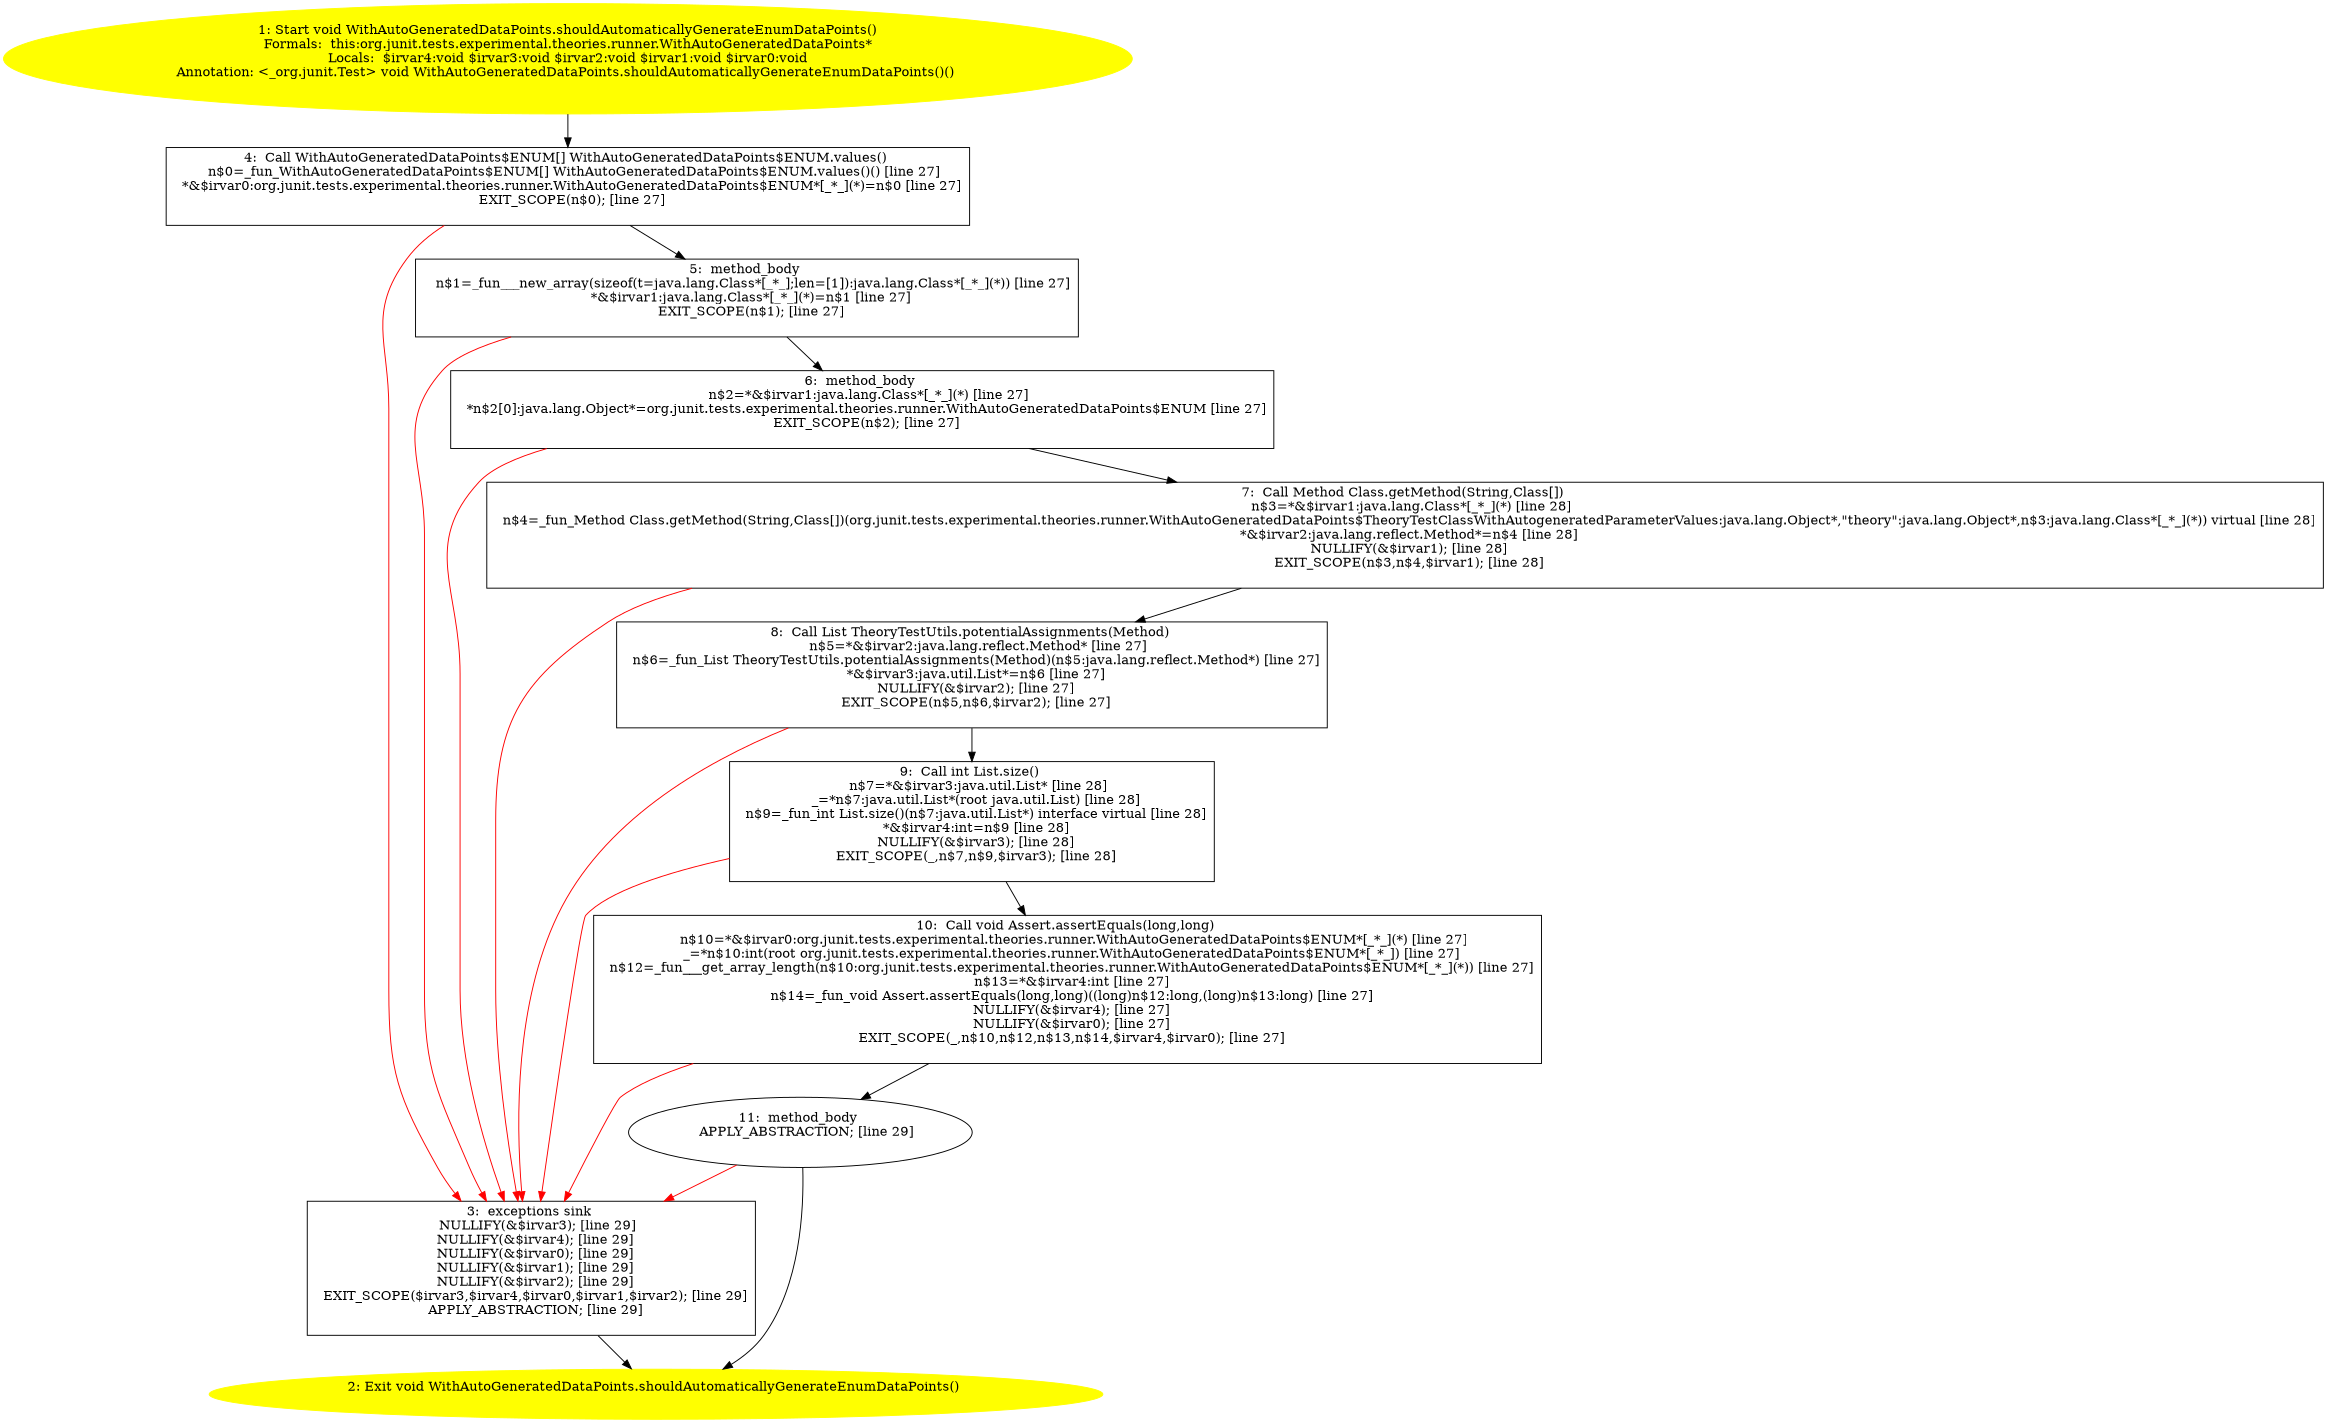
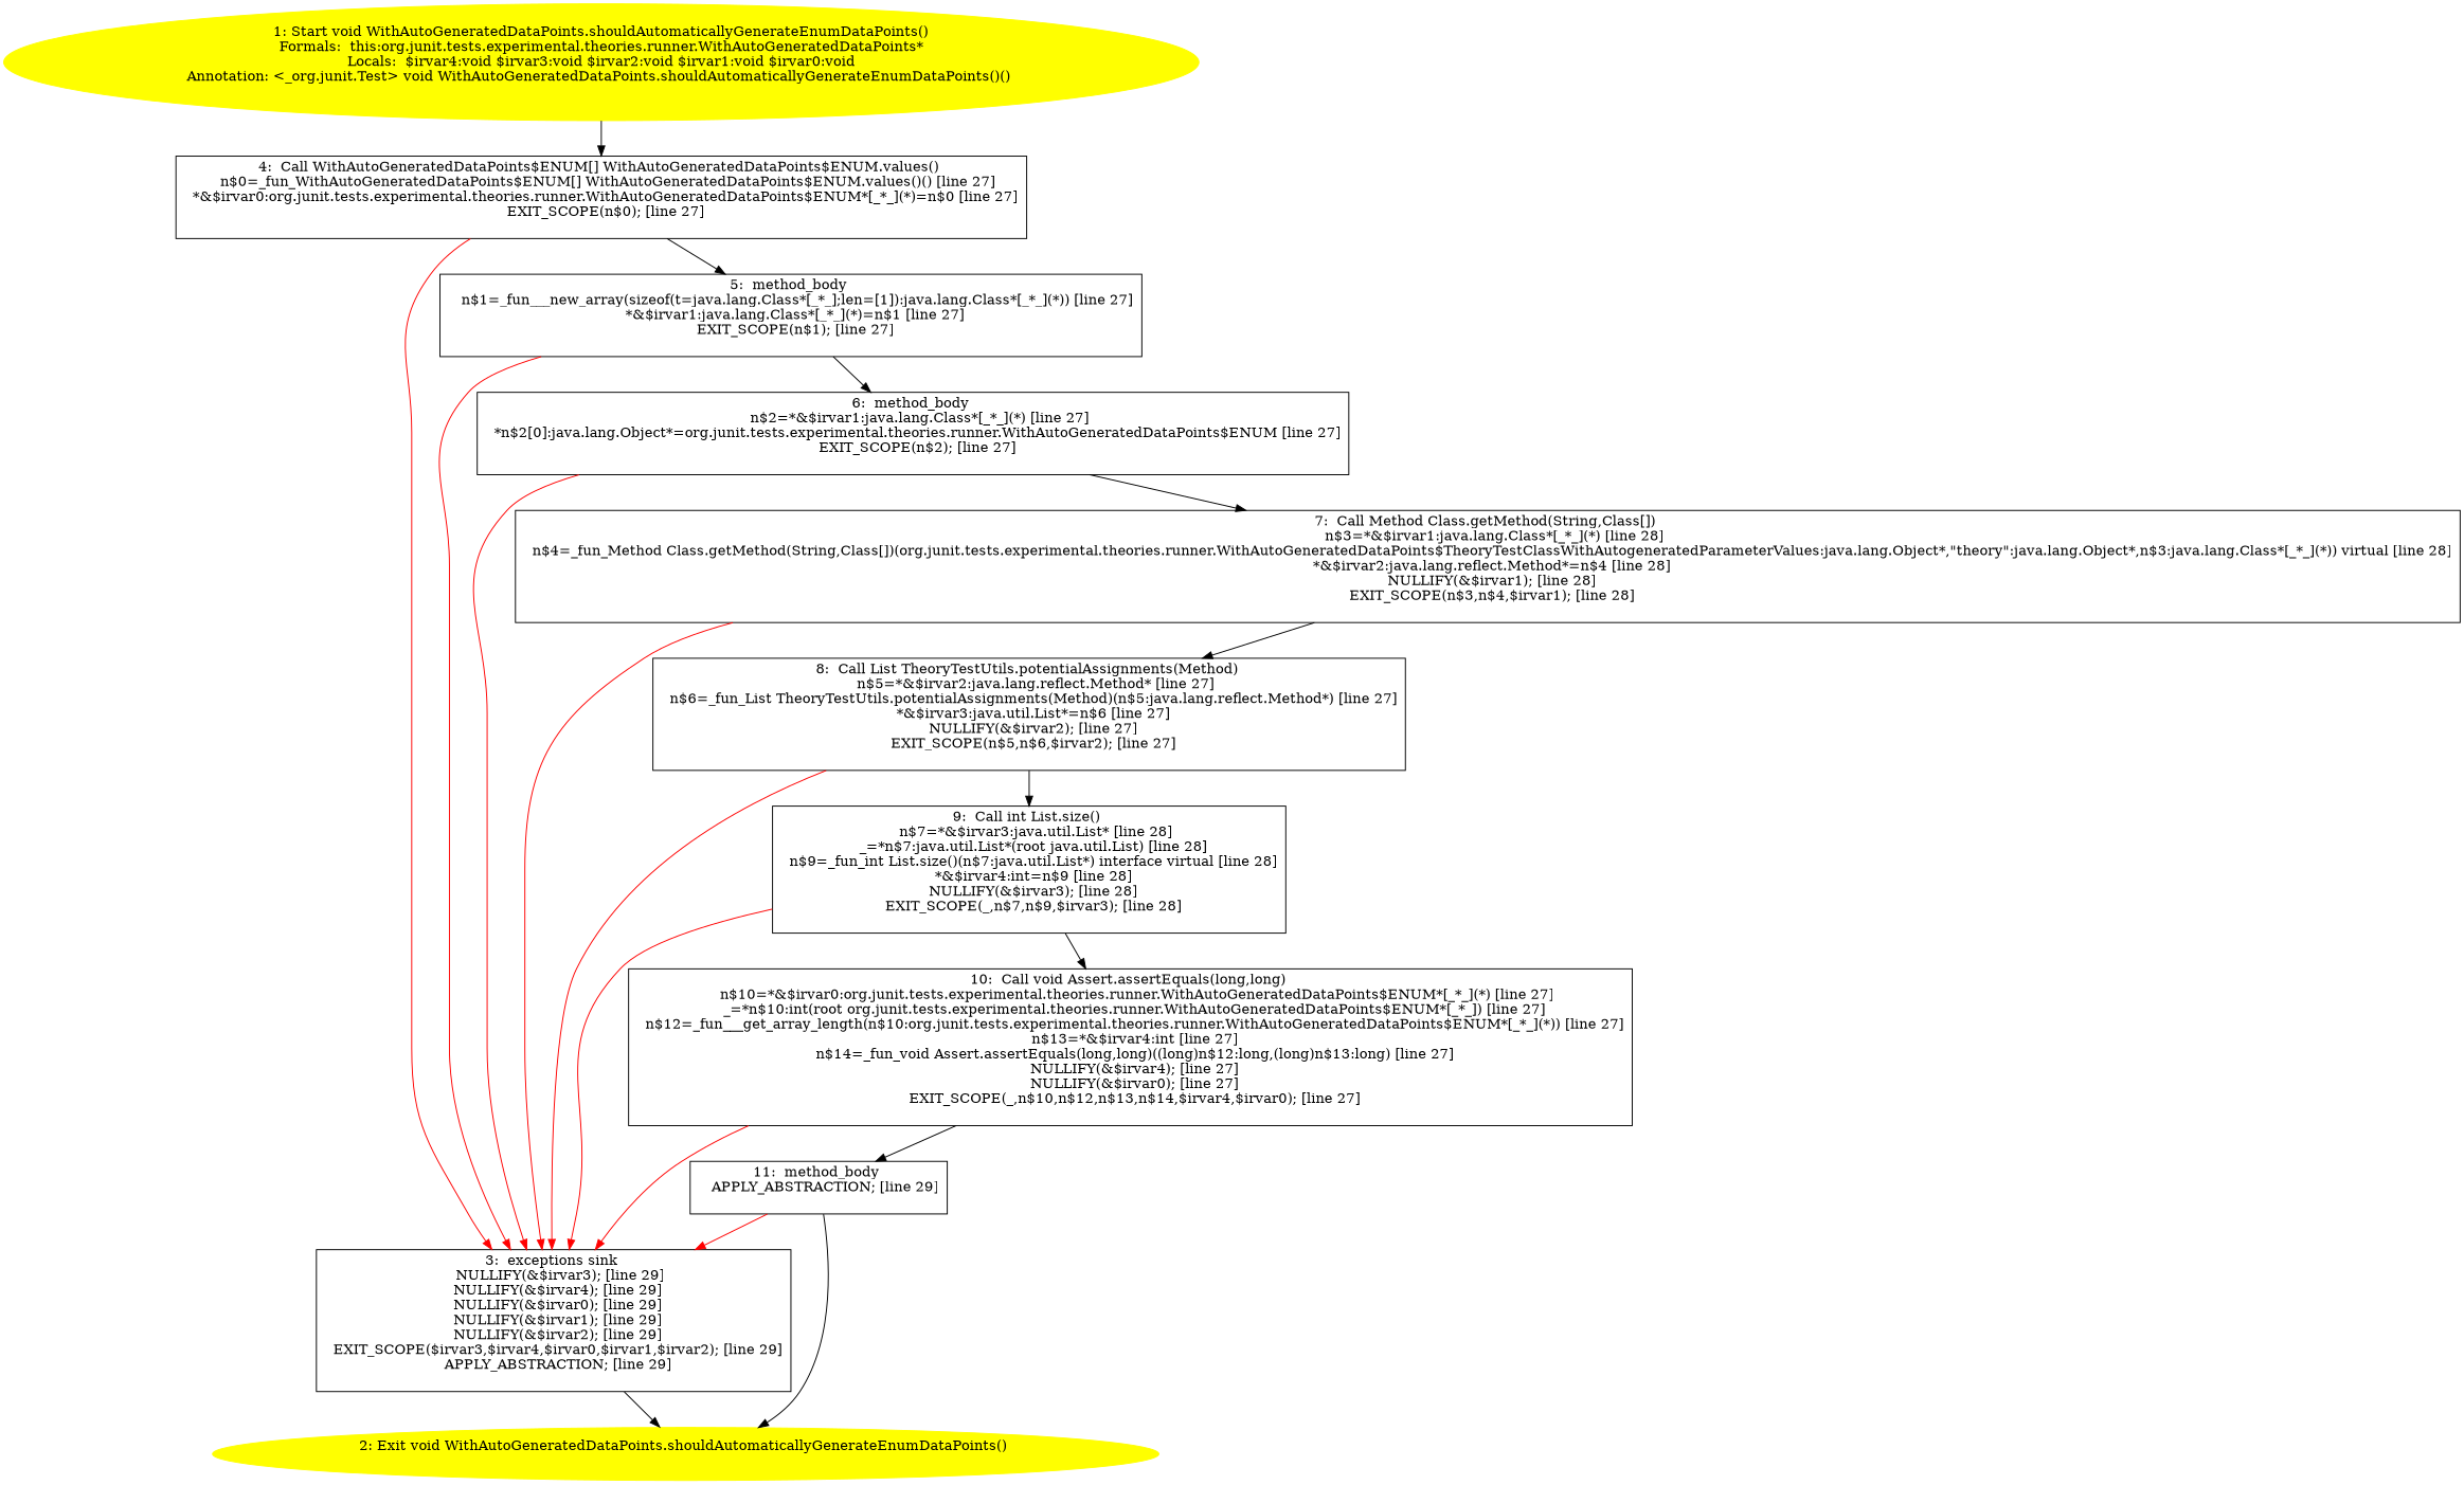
  digraph {
    node [shape=box]
    n1 [color=yellow label="1: Start void WithAutoGeneratedDataPoints.shouldAutomaticallyGenerateEnumDataPoints()\nFormals:  this:org.junit.tests.experimental.theories.runner.WithAutoGeneratedDataPoints*\nLocals:  $irvar4:void $irvar3:void $irvar2:void $irvar1:void $irvar0:void\nAnnotation: <_org.junit.Test> void WithAutoGeneratedDataPoints.shouldAutomaticallyGenerateEnumDataPoints()() \n  " style=filled shape=""]
    n2 [label="4:  Call WithAutoGeneratedDataPoints$ENUM[] WithAutoGeneratedDataPoints$ENUM.values() \n   n$0=_fun_WithAutoGeneratedDataPoints$ENUM[] WithAutoGeneratedDataPoints$ENUM.values()() [line 27]\n  *&$irvar0:org.junit.tests.experimental.theories.runner.WithAutoGeneratedDataPoints$ENUM*[_*_](*)=n$0 [line 27]\n  EXIT_SCOPE(n$0); [line 27]\n "]
    n3 [label="3:  exceptions sink \n   NULLIFY(&$irvar3); [line 29]\n  NULLIFY(&$irvar4); [line 29]\n  NULLIFY(&$irvar0); [line 29]\n  NULLIFY(&$irvar1); [line 29]\n  NULLIFY(&$irvar2); [line 29]\n  EXIT_SCOPE($irvar3,$irvar4,$irvar0,$irvar1,$irvar2); [line 29]\n  APPLY_ABSTRACTION; [line 29]\n "]
    n4 [label="5:  method_body \n   n$1=_fun___new_array(sizeof(t=java.lang.Class*[_*_];len=[1]):java.lang.Class*[_*_](*)) [line 27]\n  *&$irvar1:java.lang.Class*[_*_](*)=n$1 [line 27]\n  EXIT_SCOPE(n$1); [line 27]\n "]
    n5 [color=yellow label="2: Exit void WithAutoGeneratedDataPoints.shouldAutomaticallyGenerateEnumDataPoints() \n  " style=filled shape=""]
    n6 [label="6:  method_body \n   n$2=*&$irvar1:java.lang.Class*[_*_](*) [line 27]\n  *n$2[0]:java.lang.Object*=org.junit.tests.experimental.theories.runner.WithAutoGeneratedDataPoints$ENUM [line 27]\n  EXIT_SCOPE(n$2); [line 27]\n "]
    n7 [label="7:  Call Method Class.getMethod(String,Class[]) \n   n$3=*&$irvar1:java.lang.Class*[_*_](*) [line 28]\n  n$4=_fun_Method Class.getMethod(String,Class[])(org.junit.tests.experimental.theories.runner.WithAutoGeneratedDataPoints$TheoryTestClassWithAutogeneratedParameterValues:java.lang.Object*,\"theory\":java.lang.Object*,n$3:java.lang.Class*[_*_](*)) virtual [line 28]\n  *&$irvar2:java.lang.reflect.Method*=n$4 [line 28]\n  NULLIFY(&$irvar1); [line 28]\n  EXIT_SCOPE(n$3,n$4,$irvar1); [line 28]\n "]
    n8 [label="8:  Call List TheoryTestUtils.potentialAssignments(Method) \n   n$5=*&$irvar2:java.lang.reflect.Method* [line 27]\n  n$6=_fun_List TheoryTestUtils.potentialAssignments(Method)(n$5:java.lang.reflect.Method*) [line 27]\n  *&$irvar3:java.util.List*=n$6 [line 27]\n  NULLIFY(&$irvar2); [line 27]\n  EXIT_SCOPE(n$5,n$6,$irvar2); [line 27]\n "]
    n9 [label="9:  Call int List.size() \n   n$7=*&$irvar3:java.util.List* [line 28]\n  _=*n$7:java.util.List*(root java.util.List) [line 28]\n  n$9=_fun_int List.size()(n$7:java.util.List*) interface virtual [line 28]\n  *&$irvar4:int=n$9 [line 28]\n  NULLIFY(&$irvar3); [line 28]\n  EXIT_SCOPE(_,n$7,n$9,$irvar3); [line 28]\n "]
    n10 [label="10:  Call void Assert.assertEquals(long,long) \n   n$10=*&$irvar0:org.junit.tests.experimental.theories.runner.WithAutoGeneratedDataPoints$ENUM*[_*_](*) [line 27]\n  _=*n$10:int(root org.junit.tests.experimental.theories.runner.WithAutoGeneratedDataPoints$ENUM*[_*_]) [line 27]\n  n$12=_fun___get_array_length(n$10:org.junit.tests.experimental.theories.runner.WithAutoGeneratedDataPoints$ENUM*[_*_](*)) [line 27]\n  n$13=*&$irvar4:int [line 27]\n  n$14=_fun_void Assert.assertEquals(long,long)((long)n$12:long,(long)n$13:long) [line 27]\n  NULLIFY(&$irvar4); [line 27]\n  NULLIFY(&$irvar0); [line 27]\n  EXIT_SCOPE(_,n$10,n$12,n$13,n$14,$irvar4,$irvar0); [line 27]\n "]
-   n11 [label="11:  method_body \n   APPLY_ABSTRACTION; [line 29]\n " shape=ellipse]
+   n11 [label="11:  method_body \n   APPLY_ABSTRACTION; [line 29]\n "]
    n1 -> n2
    n2 -> n3 [color=red]
    n2 -> n4
    n3 -> n5
    n4 -> n3 [color=red]
    n4 -> n6
    n6 -> n3 [color=red]
    n6 -> n7
    n7 -> n3 [color=red]
    n7 -> n8
    n8 -> n3 [color=red]
    n8 -> n9
    n9 -> n3 [color=red]
    n9 -> n10
    n10 -> n3 [color=red]
    n10 -> n11
    n11 -> n3 [color=red]
    n11 -> n5
  }
